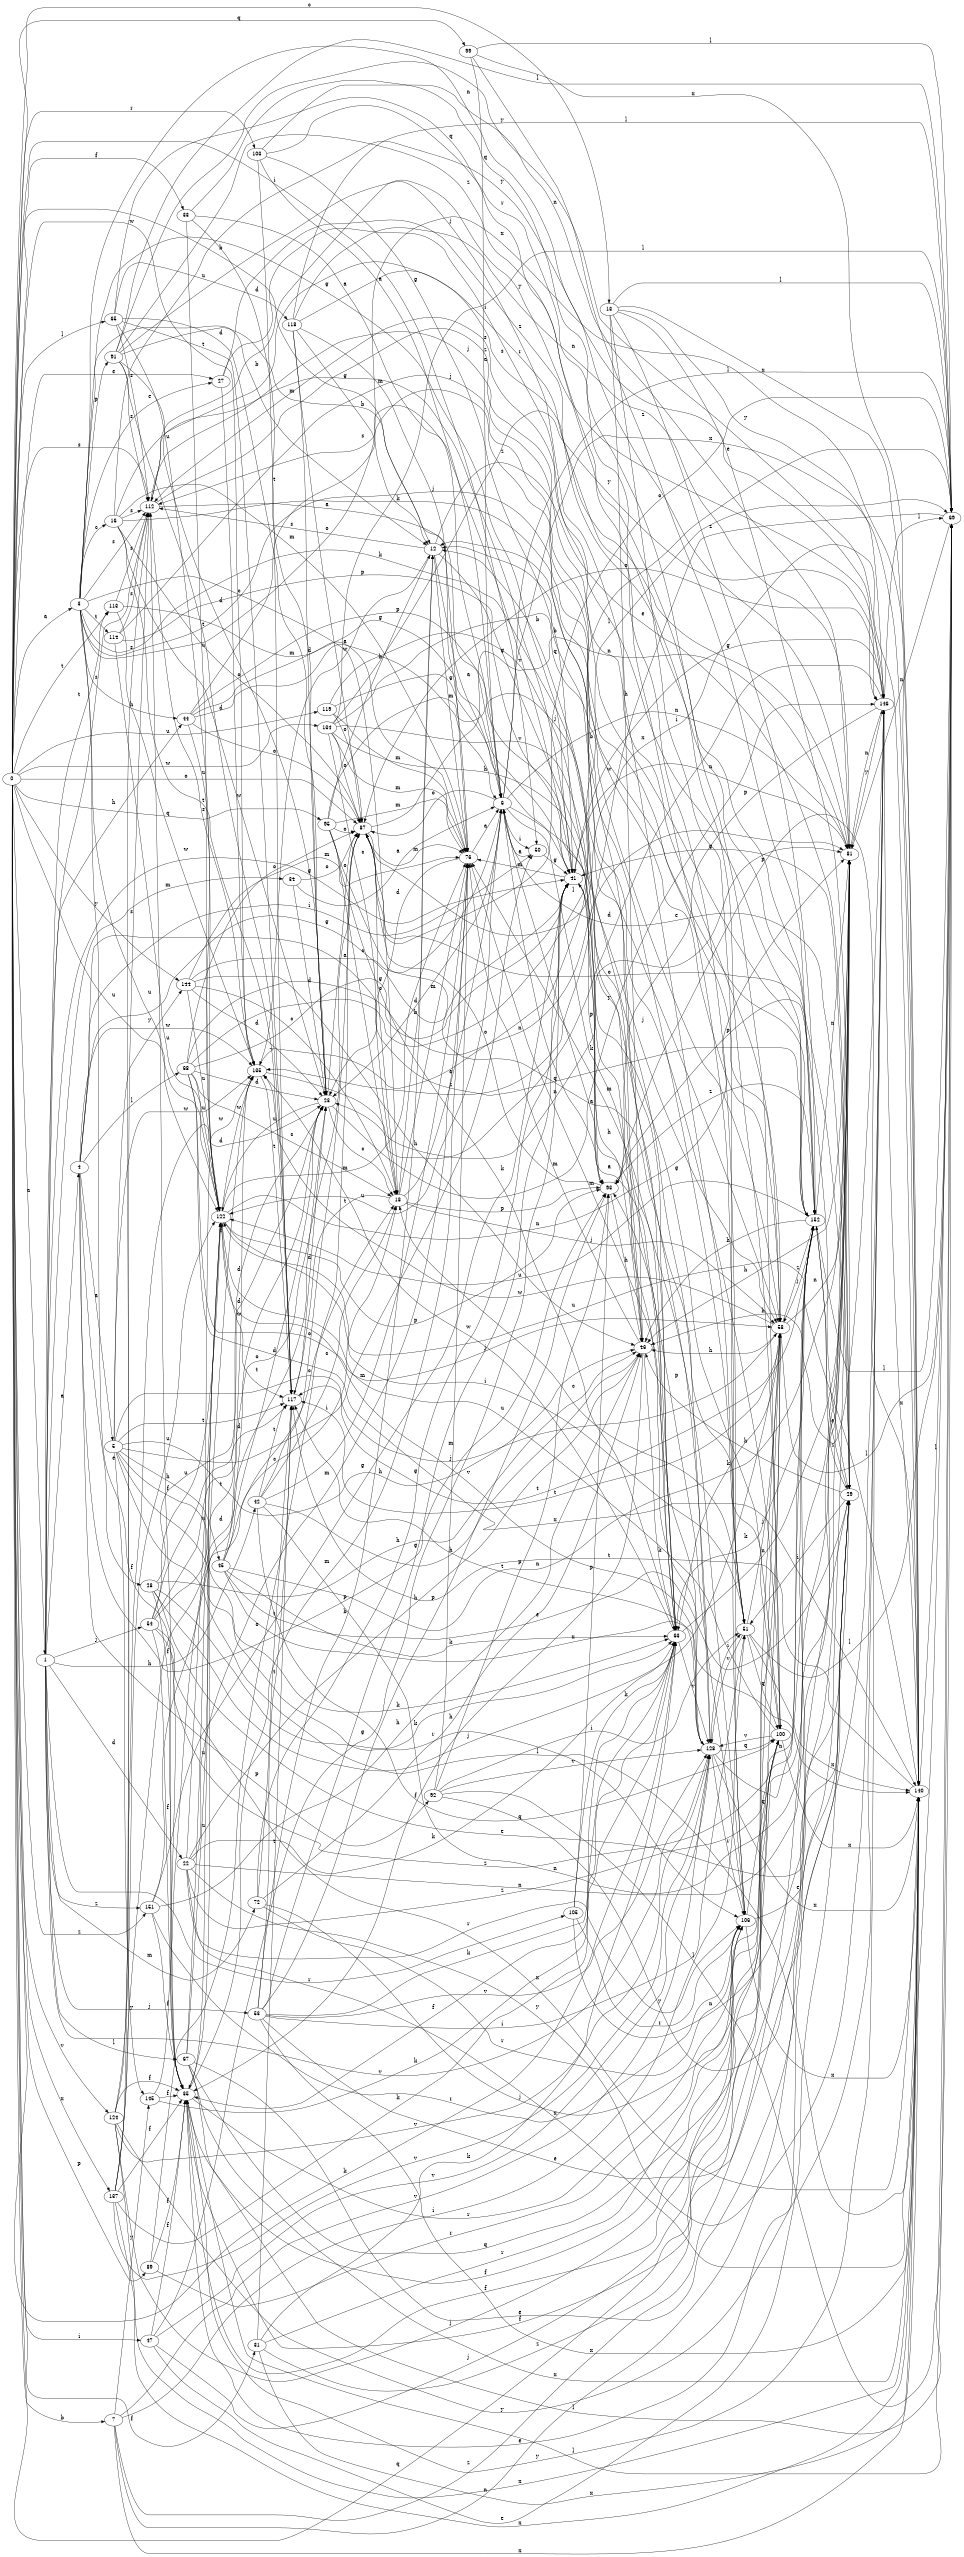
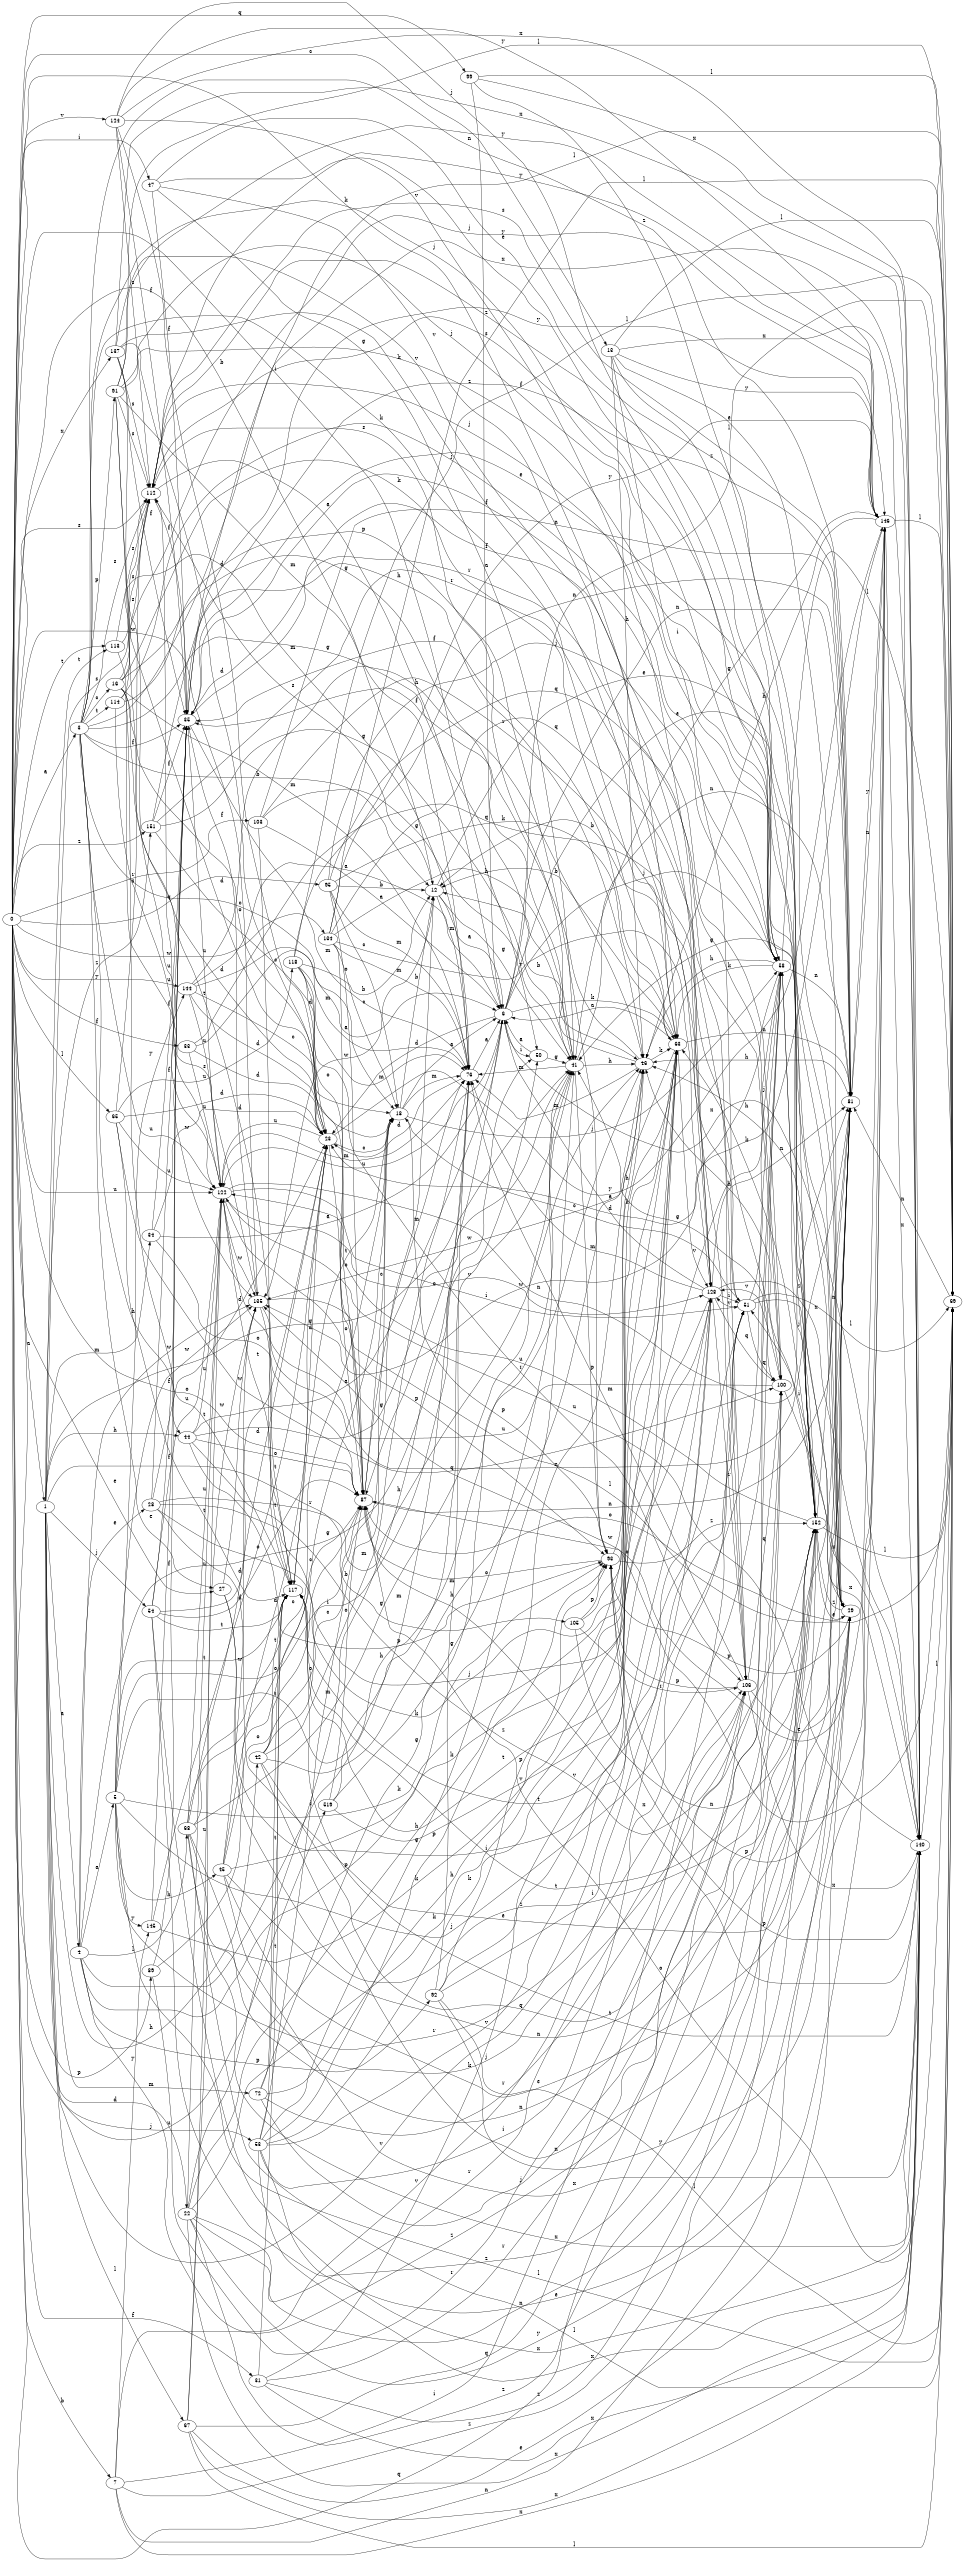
  strict digraph {
    rankdir=LR
    0
    1
    3
    7
    12
    13
    27
    31
    33
    47
    50
    63
    65
    87
    89
    95
    99
    100
    103
    112
    113
-   119
+   119 [label=519]
    122
    124
    134
    135
    137
    144
    151
    4
    22
    41
    42
    44
    53
    54
    67
    72
    n39 [label=34]
    105
    128
    16
    18
    35
    58
    81
    91
    114
    140
    152
    145
    51
    6
    29
    76
    46
    69
    146
    106
    117
    23
    118
    93
    5
    28
    68
    92
    45
    0 -> 1 [label=a]
    0 -> 3 [label=a]
    0 -> 7 [label=b]
    0 -> 12 [label=b]
    0 -> 13 [label=c]
    0 -> 27 [label=e]
    0 -> 31 [label=f]
    0 -> 33 [label=f]
    0 -> 47 [label=i]
    0 -> 50 [label=i]
    0 -> 63 [label=k]
    0 -> 65 [label=l]
    0 -> 87 [label=o]
    0 -> 89 [label=p]
    0 -> 95 [label=q]
    0 -> 99 [label=q]
    0 -> 100 [label=q]
    0 -> 103 [label=r]
    0 -> 112 [label=s]
    0 -> 113 [label=t]
    0 -> 119 [label=u]
    0 -> 122 [label=u]
    0 -> 124 [label=v]
    0 -> 134 [label=w]
    0 -> 135 [label=w]
    0 -> 137 [label=x]
    0 -> 144 [label=y]
    0 -> 151 [label=z]
    1 -> 112 [label=s]
    1 -> 113 [label=t]
    1 -> 151 [label=z]
    1 -> 4 [label=a]
    1 -> 22 [label=d]
    1 -> 41 [label=g]
    1 -> 42 [label=h]
    1 -> 44 [label=h]
    1 -> 53 [label=j]
    1 -> 54 [label=j]
    1 -> 67 [label=l]
    1 -> 72 [label=m]
    1 -> n39 [label=m]
    1 -> 105 [label=r]
    1 -> 128 [label=v]
    3 -> 12 [label=b]
    3 -> 27 [label=e]
    3 -> 63 [label=k]
    3 -> 112 [label=s]
    3 -> 122 [label=u]
    3 -> 41 [label=g]
    3 -> 44 [label=h]
    3 -> 16 [label=c]
    3 -> 18 [label=c]
    3 -> 35 [label=f]
    3 -> 58 [label=j]
    3 -> 81 [label=n]
    3 -> 91 [label=p]
    3 -> 114 [label=t]
    3 -> 140 [label=x]
    7 -> 128 [label=v]
    7 -> 81 [label=n]
    7 -> 140 [label=x]
    7 -> 152 [label=z]
    7 -> 145 [label=y]
    7 -> 51 [label=i]
    12 -> 112 [label=s]
    12 -> 135 [label=w]
    12 -> 41 [label=g]
    12 -> 6 [label=a]
    12 -> 29 [label=e]
    12 -> 76 [label=m]
    13 -> 140 [label=x]
    13 -> 152 [label=z]
    13 -> 51 [label=i]
    13 -> 29 [label=e]
    13 -> 46 [label=h]
    13 -> 69 [label=l]
    13 -> 146 [label=y]
    27 -> 135 [label=w]
    27 -> 152 [label=z]
    27 -> 51 [label=i]
    31 -> 63 [label=k]
    31 -> 140 [label=x]
    31 -> 152 [label=z]
    31 -> 106 [label=r]
    31 -> 117 [label=t]
    33 -> 100 [label=q]
    33 -> 122 [label=u]
    33 -> 6 [label=a]
    33 -> 23 [label=d]
    47 -> 41 [label=g]
    47 -> 128 [label=v]
    47 -> 35 [label=f]
    47 -> 58 [label=j]
    47 -> 29 [label=e]
    50 -> 41 [label=g]
    50 -> 6 [label=a]
    63 -> 12 [label=b]
    63 -> 135 [label=w]
    63 -> 128 [label=v]
    63 -> 35 [label=f]
    63 -> 81 [label=n]
    63 -> 6 [label=a]
    65 -> 100 [label=q]
    65 -> 112 [label=s]
    65 -> 122 [label=u]
    65 -> 117 [label=t]
    65 -> 23 [label=d]
    65 -> 118 [label=u]
    87 -> 18 [label=c]
    87 -> 81 [label=n]
    87 -> 140 [label=x]
    87 -> 76 [label=m]
    89 -> 87 [label=o]
    89 -> 35 [label=f]
    89 -> 106 [label=r]
    95 -> 12 [label=b]
    95 -> 63 [label=k]
    95 -> 87 [label=o]
    95 -> 100 [label=q]
    95 -> 18 [label=c]
    95 -> 58 [label=j]
    95 -> 76 [label=m]
    99 -> 140 [label=x]
    99 -> 152 [label=z]
    99 -> 6 [label=a]
    99 -> 69 [label=l]
    100 -> 122 [label=u]
    100 -> 41 [label=g]
    100 -> 128 [label=v]
    100 -> 35 [label=f]
    100 -> 140 [label=x]
    103 -> 41 [label=g]
    103 -> 81 [label=n]
    103 -> 6 [label=a]
    103 -> 106 [label=r]
    103 -> 117 [label=t]
    112 -> 35 [label=f]
    112 -> 58 [label=j]
    112 -> 152 [label=z]
    112 -> 6 [label=a]
    112 -> 146 [label=y]
    113 -> 112 [label=s]
    113 -> 135 [label=w]
    113 -> 76 [label=m]
    119 -> 87 [label=o]
    119 -> 41 [label=g]
    119 -> 128 [label=v]
    119 -> 76 [label=m]
    122 -> 135 [label=w]
    122 -> 128 [label=v]
    122 -> 81 [label=n]
    122 -> 51 [label=i]
    122 -> 76 [label=m]
    122 -> 117 [label=t]
    122 -> 93 [label=p]
    124 -> 112 [label=s]
    124 -> 128 [label=v]
    124 -> 35 [label=f]
    124 -> 58 [label=j]
    124 -> 140 [label=x]
    124 -> 146 [label=y]
    124 -> 23 [label=d]
    134 -> 87 [label=o]
    134 -> 100 [label=q]
    134 -> 128 [label=v]
    134 -> 18 [label=c]
    134 -> 76 [label=m]
    134 -> 46 [label=h]
    134 -> 69 [label=l]
    134 -> 146 [label=y]
    135 -> 112 [label=s]
    135 -> 35 [label=f]
    135 -> 81 [label=n]
    135 -> 69 [label=l]
    135 -> 117 [label=t]
    137 -> 63 [label=k]
    137 -> 112 [label=s]
    137 -> 122 [label=u]
    137 -> 128 [label=v]
    137 -> 35 [label=f]
    137 -> 140 [label=x]
    137 -> 23 [label=d]
    144 -> 122 [label=u]
    144 -> 18 [label=c]
    144 -> 6 [label=a]
    144 -> 76 [label=m]
    144 -> 46 [label=h]
    144 -> 23 [label=d]
    151 -> 41 [label=g]
    151 -> 18 [label=c]
    151 -> 35 [label=f]
    151 -> 46 [label=h]
    151 -> 106 [label=r]
    4 -> 50 [label=i]
    4 -> 135 [label=w]
    4 -> 41 [label=g]
    4 -> 152 [label=z]
    4 -> 93 [label=p]
    4 -> 5 [label=a]
    4 -> 28 [label=e]
    4 -> 68 [label=l]
    4 -> 92 [label=p]
    22 -> 63 [label=k]
    22 -> 122 [label=u]
    22 -> 81 [label=n]
    22 -> 140 [label=x]
    22 -> 152 [label=z]
    22 -> 76 [label=m]
    22 -> 46 [label=h]
    22 -> 146 [label=y]
    22 -> 106 [label=r]
    41 -> 112 [label=s]
    41 -> 81 [label=n]
    41 -> 76 [label=m]
    41 -> 46 [label=h]
    41 -> 93 [label=p]
    42 -> 87 [label=o]
    42 -> 100 [label=q]
    42 -> 18 [label=c]
    42 -> 81 [label=n]
    42 -> 76 [label=m]
    42 -> 46 [label=h]
    42 -> 117 [label=t]
    44 -> 87 [label=o]
    44 -> 122 [label=u]
    44 -> 41 [label=g]
    44 -> 152 [label=z]
    44 -> 6 [label=a]
    44 -> 93 [label=p]
    53 -> 12 [label=b]
    53 -> 63 [label=k]
    53 -> 41 [label=g]
    53 -> 128 [label=v]
    53 -> 140 [label=x]
    53 -> 51 [label=i]
    53 -> 29 [label=e]
    53 -> 117 [label=t]
    53 -> 93 [label=p]
    54 -> 87 [label=o]
    54 -> 122 [label=u]
    54 -> 35 [label=f]
    54 -> 140 [label=x]
    54 -> 152 [label=z]
    54 -> 117 [label=t]
    54 -> 23 [label=d]
    67 -> 100 [label=q]
    67 -> 122 [label=u]
    67 -> 135 [label=w]
    67 -> 140 [label=x]
    67 -> 29 [label=e]
    67 -> 69 [label=l]
    72 -> 41 [label=g]
    72 -> 58 [label=j]
    72 -> 46 [label=h]
    72 -> 106 [label=r]
    72 -> 117 [label=t]
    n39 -> 87 [label=o]
+   n39 -> 35 [label=f]
    n39 -> 6 [label=a]
    n39 -> 23 [label=d]
    105 -> 63 [label=k]
    105 -> 81 [label=n]
    105 -> 106 [label=r]
    105 -> 93 [label=p]
    128 -> 100 [label=q]
    128 -> 81 [label=n]
    128 -> 140 [label=x]
    128 -> 51 [label=i]
    128 -> 6 [label=a]
    128 -> 76 [label=m]
    128 -> 106 [label=r]
    128 -> 117 [label=t]
    16 -> 63 [label=k]
    16 -> 87 [label=o]
    16 -> 112 [label=s]
    16 -> 41 [label=g]
    16 -> 76 [label=m]
    16 -> 146 [label=y]
    16 -> 117 [label=t]
    16 -> 23 [label=d]
    18 -> 12 [label=b]
    18 -> 58 [label=j]
    18 -> 6 [label=a]
    18 -> 76 [label=m]
    18 -> 117 [label=t]
    18 -> 93 [label=p]
    35 -> 122 [label=u]
    35 -> 29 [label=e]
    35 -> 76 [label=m]
    35 -> 69 [label=l]
    35 -> 146 [label=y]
    35 -> 106 [label=r]
    58 -> 63 [label=k]
    58 -> 135 [label=w]
    58 -> 35 [label=f]
    58 -> 81 [label=n]
    58 -> 152 [label=z]
    58 -> 46 [label=h]
    58 -> 69 [label=l]
    58 -> 117 [label=t]
    81 -> 112 [label=s]
    81 -> 35 [label=f]
    81 -> 46 [label=h]
    81 -> 146 [label=y]
    91 -> 112 [label=s]
    91 -> 58 [label=j]
    91 -> 152 [label=z]
    91 -> 76 [label=m]
    91 -> 69 [label=l]
    91 -> 146 [label=y]
    91 -> 117 [label=t]
    91 -> 23 [label=d]
    114 -> 112 [label=s]
    114 -> 122 [label=u]
    114 -> 58 [label=j]
    114 -> 93 [label=p]
    140 -> 122 [label=u]
    140 -> 69 [label=l]
    140 -> 117 [label=t]
    140 -> 93 [label=p]
    152 -> 63 [label=k]
    152 -> 112 [label=s]
    152 -> 122 [label=u]
    152 -> 58 [label=j]
    152 -> 81 [label=n]
    152 -> 29 [label=e]
    152 -> 46 [label=h]
    152 -> 69 [label=l]
    152 -> 117 [label=t]
    145 -> 63 [label=k]
    145 -> 35 [label=f]
    145 -> 23 [label=d]
    51 -> 12 [label=b]
    51 -> 100 [label=q]
    51 -> 128 [label=v]
    51 -> 18 [label=c]
    51 -> 58 [label=j]
    51 -> 140 [label=x]
    51 -> 69 [label=l]
    6 -> 50 [label=i]
    6 -> 63 [label=k]
    6 -> 87 [label=o]
    6 -> 122 [label=u]
    6 -> 58 [label=j]
    6 -> 81 [label=n]
    6 -> 140 [label=x]
    6 -> 29 [label=e]
    6 -> 69 [label=l]
    6 -> 23 [label=d]
    29 -> 87 [label=o]
    29 -> 41 [label=g]
    29 -> 152 [label=z]
    29 -> 51 [label=i]
    29 -> 46 [label=h]
    29 -> 93 [label=p]
    76 -> 6 [label=a]
    76 -> 23 [label=d]
    46 -> 12 [label=b]
    46 -> 63 [label=k]
    46 -> 35 [label=f]
    46 -> 76 [label=m]
    69 -> 87 [label=o]
    69 -> 135 [label=w]
    69 -> 81 [label=n]
    146 -> 87 [label=o]
    146 -> 41 [label=g]
    146 -> 81 [label=n]
    146 -> 140 [label=x]
    146 -> 46 [label=h]
    146 -> 69 [label=l]
    146 -> 23 [label=d]
    146 -> 93 [label=p]
    106 -> 100 [label=q]
    106 -> 140 [label=x]
    106 -> 29 [label=e]
    106 -> 76 [label=m]
    106 -> 93 [label=p]
    117 -> 23 [label=d]
    23 -> 87 [label=o]
    23 -> 122 [label=u]
    23 -> 18 [label=c]
    23 -> 146 [label=y]
    118 -> 12 [label=b]
    118 -> 87 [label=o]
    118 -> 81 [label=n]
    118 -> 76 [label=m]
    118 -> 69 [label=l]
    118 -> 106 [label=r]
    118 -> 23 [label=d]
    93 -> 87 [label=o]
    93 -> 152 [label=z]
    93 -> 46 [label=h]
    5 -> 50 [label=i]
    5 -> 63 [label=k]
    5 -> 135 [label=w]
    5 -> 144 [label=y]
    5 -> 58 [label=j]
    5 -> 145 [label=y]
    5 -> 46 [label=h]
    5 -> 69 [label=l]
    5 -> 106 [label=r]
    5 -> 117 [label=t]
    5 -> 45 [label=h]
    28 -> 63 [label=k]
    28 -> 35 [label=f]
    28 -> 58 [label=j]
    28 -> 29 [label=e]
    28 -> 46 [label=h]
    28 -> 23 [label=d]
    68 -> 87 [label=o]
    68 -> 122 [label=u]
    68 -> 41 [label=g]
    68 -> 18 [label=c]
    68 -> 58 [label=j]
    68 -> 81 [label=n]
    68 -> 140 [label=x]
    68 -> 69 [label=l]
    68 -> 23 [label=d]
    92 -> 128 [label=v]
    92 -> 51 [label=i]
    92 -> 76 [label=m]
    92 -> 69 [label=l]
    92 -> 146 [label=y]
    92 -> 93 [label=p]
    45 -> 63 [label=k]
    45 -> 135 [label=w]
    45 -> 18 [label=c]
    45 -> 81 [label=n]
    45 -> 140 [label=x]
    45 -> 29 [label=e]
    45 -> 23 [label=d]
  }
